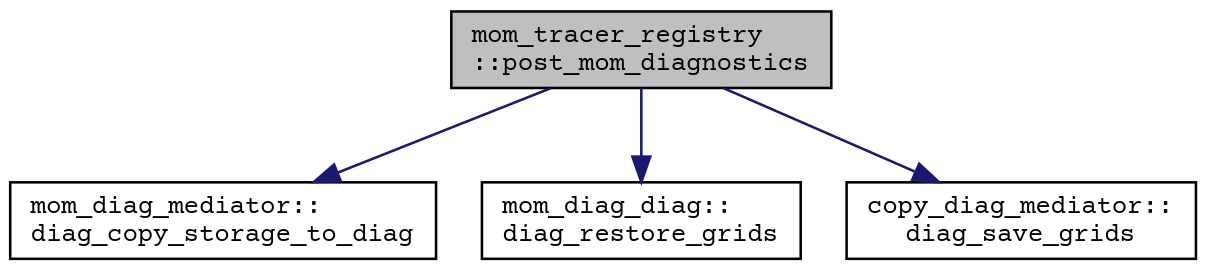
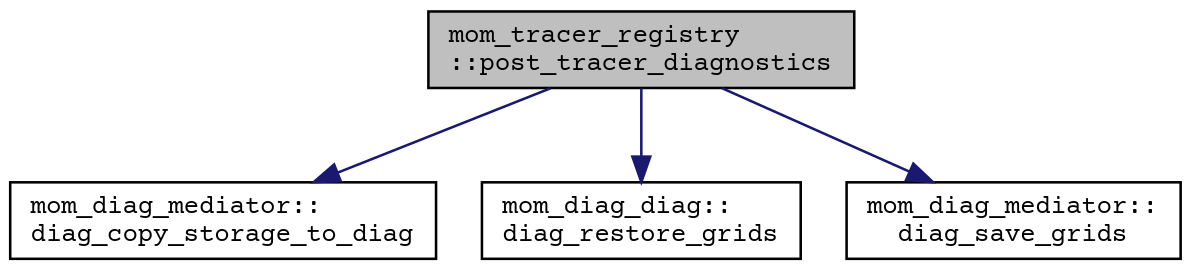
  digraph {
    fontname="Courier Prime"
    rankdir=TB
    node [color=black fillcolor=white fontname="Courier Prime" fontsize=10 shape=record style=filled]
    edge [color=midnightblue fontname="Courier Prime" fontsize=10 labelfontname=Helvetica labelfontsize=10 style=solid]
-   n1 [fillcolor=grey75 fontcolor=black height=0.2 label="mom_tracer_registry\l::post_mom_diagnostics" width=0.4]
+   n1 [fillcolor=grey75 fontcolor=black height=0.2 label="mom_tracer_registry\l::post_tracer_diagnostics" width=0.4]
    n2 [height=0.2 label="mom_diag_mediator::\ldiag_copy_storage_to_diag" width=0.4]
    n3 [height=0.2 label="mom_diag_diag::\ldiag_restore_grids" width=0.4]
-   n4 [height=0.2 label="copy_diag_mediator::\ldiag_save_grids" width=0.4]
+   n4 [height=0.2 label="mom_diag_mediator::\ldiag_save_grids" width=0.4]
    n1 -> n2
    n1 -> n3
    n1 -> n4
  }
